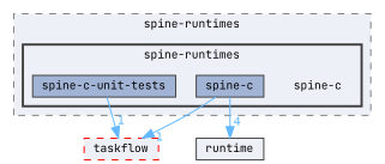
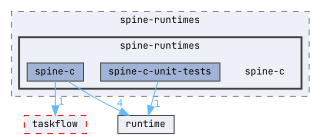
  digraph {
    compound=true
    fontname="JetBrains Mono"
    node [fontname="JetBrains Mono" fontsize=10 shape=box color=grey25 fillcolor="#a2b4d6" style=filled]
    edge [color=steelblue1 fontcolor=steelblue1 fontname="JetBrains Mono" fontsize=10 headlabel=1 labeldistance=1.5 labelfontname=Helvetica labelfontsize=10]
    n1 [height=0.2 label="spine-c" shape=plaintext width=0.4 color="" fillcolor="" style=""]
    n2 [height=0.2 label="spine-c" width=0.4]
    n3 [height=0.2 label="spine-c-unit-tests" width=0.4]
    n4 [color=red fillcolor="#edf0f7" height=0.2 label=taskflow style="filled,dashed" width=0.4]
    n5 [fillcolor="#edf0f7" height=0.2 label=runtime width=0.4]
    subgraph cluster_1 {
      bgcolor="#edf0f7"
      fontsize=10
      label="spine-runtimes"
      pencolor=grey50
      style="filled,dashed"
      subgraph cluster_2 {
        bgcolor="#edf0f7"
        fontsize=10
        label="spine-runtimes"
        pencolor=grey25
        style="filled,bold"
        n1
        n2
        n3
      }
    }
    n2 -> n4
    n2 -> n5 [headlabel=4]
-   n3 -> n4
+   n3 -> n5
  }
